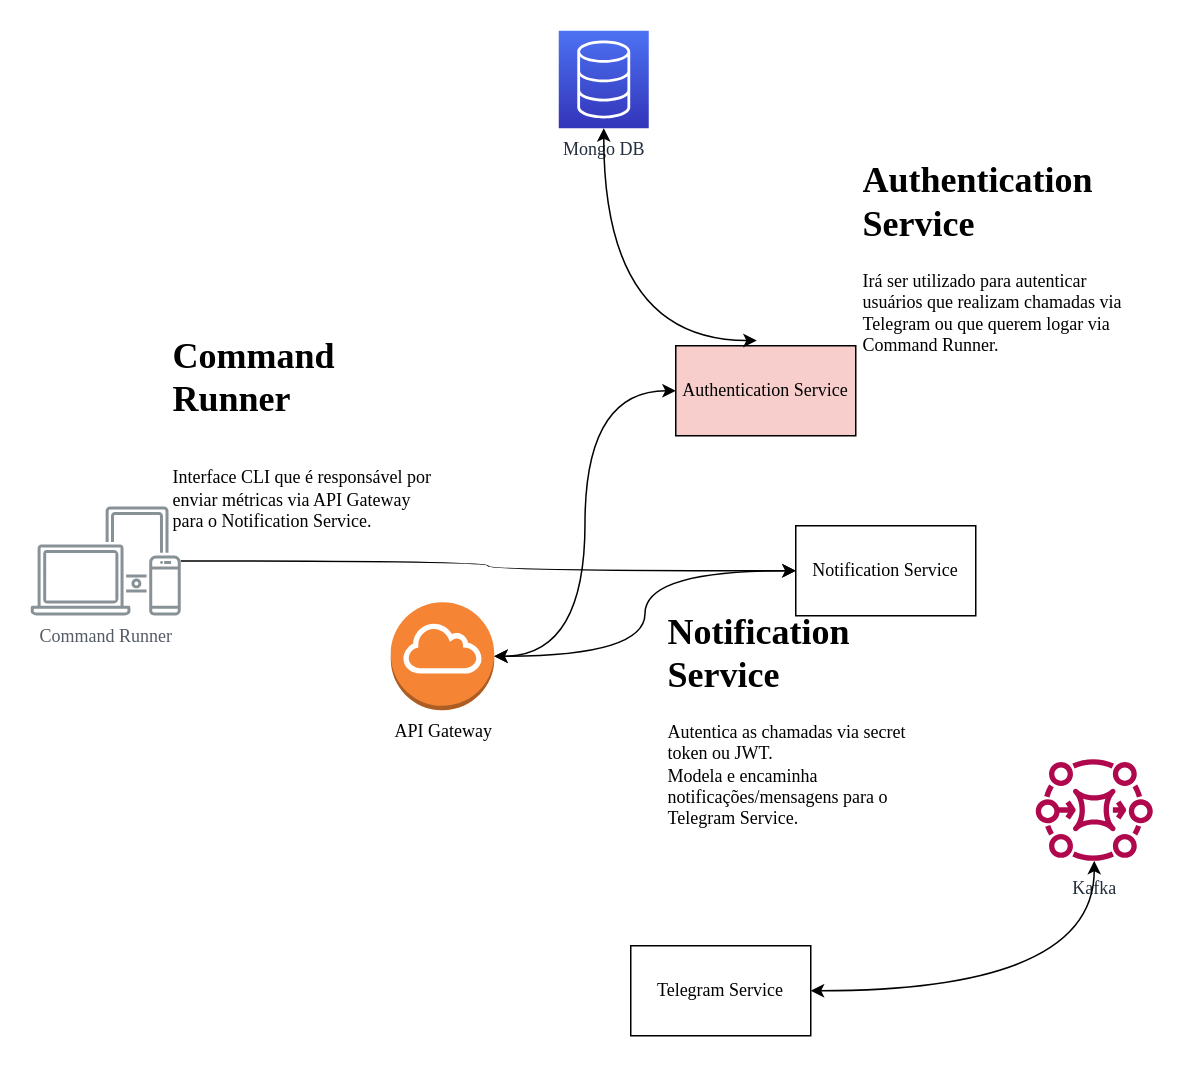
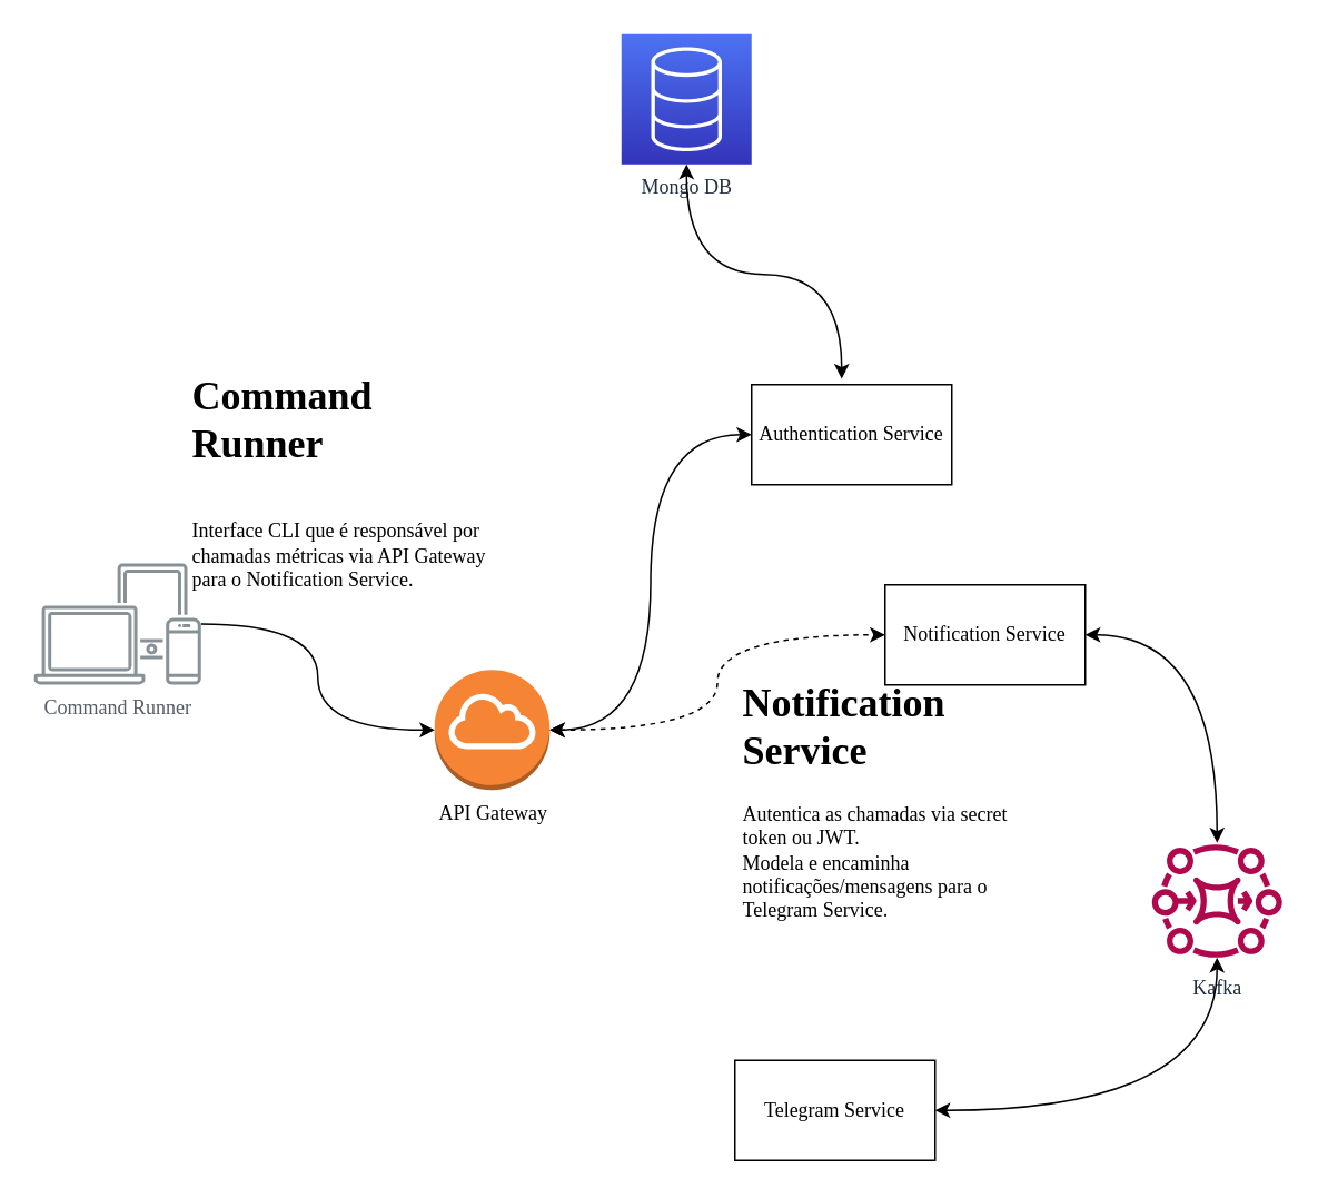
  <mxCell id="0" />
  <mxCell id="1" parent="0" />
- <mxCell id="2" value="" style="edgeStyle=orthogonalEdgeStyle;rounded=0;orthogonalLoop=1;jettySize=auto;html=1;fontFamily=Verdana;curved=1;" parent="1" source="3" target="7" edge="1"><mxGeometry relative="1" as="geometry" /></mxCell>
+ <mxCell id="2" value="" style="edgeStyle=orthogonalEdgeStyle;rounded=0;orthogonalLoop=1;jettySize=auto;html=1;fontFamily=Verdana;curved=1;" parent="1" source="3" target="4" edge="1"><mxGeometry relative="1" as="geometry" /></mxCell>
  <mxCell id="3" value="Command Runner" style="sketch=0;outlineConnect=0;gradientColor=none;fontColor=#545B64;strokeColor=none;fillColor=#879196;dashed=0;verticalLabelPosition=bottom;verticalAlign=top;align=center;html=1;fontSize=12;fontStyle=0;aspect=fixed;shape=mxgraph.aws4.illustration_devices;pointerEvents=1;fontFamily=Verdana;" parent="1" vertex="1"><mxGeometry x="20" y="337" width="100" height="73" as="geometry" /></mxCell>
  <mxCell id="4" value="API Gateway" style="outlineConnect=0;dashed=0;verticalLabelPosition=bottom;verticalAlign=top;align=center;html=1;shape=mxgraph.aws3.internet_gateway;fillColor=#F58534;gradientColor=none;fontFamily=Verdana;" parent="1" vertex="1"><mxGeometry x="260" y="401" width="69" height="72" as="geometry" /></mxCell>
- <mxCell id="5" value="Authentication Service" style="rounded=0;whiteSpace=wrap;html=1;fontFamily=Verdana;fillColor=#f8cecc;" parent="1" vertex="1"><mxGeometry x="450" y="230" width="120" height="60" as="geometry" /></mxCell>
+ <mxCell id="5" value="Authentication Service" style="rounded=0;whiteSpace=wrap;html=1;fontFamily=Verdana;" parent="1" vertex="1"><mxGeometry x="450" y="230" width="120" height="60" as="geometry" /></mxCell>
  <mxCell id="6" value="" style="endArrow=classic;startArrow=classic;html=1;rounded=0;fontFamily=Verdana;exitX=1;exitY=0.5;exitDx=0;exitDy=0;exitPerimeter=0;entryX=0;entryY=0.5;entryDx=0;entryDy=0;edgeStyle=orthogonalEdgeStyle;curved=1;" parent="1" source="4" target="5" edge="1"><mxGeometry width="50" height="50" relative="1" as="geometry"><mxPoint x="490" y="460" as="sourcePoint" /><mxPoint x="540" y="410" as="targetPoint" /></mxGeometry></mxCell>
  <mxCell id="7" value="Notification Service" style="rounded=0;whiteSpace=wrap;html=1;fontFamily=Verdana;" parent="1" vertex="1"><mxGeometry x="530" y="350" width="120" height="60" as="geometry" /></mxCell>
- <mxCell id="8" value="" style="endArrow=classic;startArrow=classic;html=1;rounded=0;fontFamily=Verdana;curved=1;exitX=1;exitY=0.5;exitDx=0;exitDy=0;exitPerimeter=0;entryX=0;entryY=0.5;entryDx=0;entryDy=0;edgeStyle=orthogonalEdgeStyle;" parent="1" source="4" target="7" edge="1"><mxGeometry width="50" height="50" relative="1" as="geometry"><mxPoint x="490" y="450" as="sourcePoint" /><mxPoint x="540" y="400" as="targetPoint" /></mxGeometry></mxCell>
+ <mxCell id="8" value="" style="endArrow=classic;startArrow=classic;html=1;rounded=0;fontFamily=Verdana;curved=1;exitX=1;exitY=0.5;exitDx=0;exitDy=0;exitPerimeter=0;entryX=0;entryY=0.5;entryDx=0;entryDy=0;edgeStyle=orthogonalEdgeStyle;dashed=1;" parent="1" source="4" target="7" edge="1"><mxGeometry width="50" height="50" relative="1" as="geometry"><mxPoint x="490" y="450" as="sourcePoint" /><mxPoint x="540" y="400" as="targetPoint" /></mxGeometry></mxCell>
  <mxCell id="9" value="Kafka" style="sketch=0;outlineConnect=0;fontColor=#232F3E;gradientColor=none;fillColor=#B0084D;strokeColor=none;dashed=0;verticalLabelPosition=bottom;verticalAlign=top;align=center;html=1;fontSize=12;fontStyle=0;aspect=fixed;pointerEvents=1;shape=mxgraph.aws4.mq_broker;fontFamily=Verdana;" parent="1" vertex="1"><mxGeometry x="690" y="500" width="78" height="78" as="geometry" /></mxCell>
- <mxCell id="11" value="Telegram Service" style="rounded=0;whiteSpace=wrap;html=1;fontFamily=Verdana;" parent="1" vertex="1"><mxGeometry x="420" y="630" width="120" height="60" as="geometry" /></mxCell>
+ <mxCell id="10" value="" style="endArrow=classic;startArrow=classic;html=1;rounded=0;fontFamily=Verdana;curved=1;exitX=1;exitY=0.5;exitDx=0;exitDy=0;edgeStyle=orthogonalEdgeStyle;" parent="1" source="7" target="9" edge="1"><mxGeometry width="50" height="50" relative="1" as="geometry"><mxPoint x="640" y="490" as="sourcePoint" /><mxPoint x="690" y="440" as="targetPoint" /></mxGeometry></mxCell>
+ <mxCell id="11" value="Telegram Service" style="rounded=0;whiteSpace=wrap;html=1;fontFamily=Verdana;" parent="1" vertex="1"><mxGeometry x="440" y="635" width="120" height="60" as="geometry" /></mxCell>
  <mxCell id="12" value="" style="endArrow=classic;startArrow=classic;html=1;rounded=0;fontFamily=Verdana;curved=1;exitX=1;exitY=0.5;exitDx=0;exitDy=0;edgeStyle=orthogonalEdgeStyle;" parent="1" source="11" target="9" edge="1"><mxGeometry width="50" height="50" relative="1" as="geometry"><mxPoint x="580" y="650" as="sourcePoint" /><mxPoint x="570" y="460" as="targetPoint" /></mxGeometry></mxCell>
  <mxCell id="13" value="&lt;h1&gt;Notification Service&lt;/h1&gt;&lt;div&gt;Autentica as chamadas via secret token ou JWT.&lt;/div&gt;&lt;div&gt;Modela e encaminha notificações/mensagens para o Telegram Service.&lt;/div&gt;" style="text;html=1;strokeColor=none;fillColor=none;spacing=5;spacingTop=-20;whiteSpace=wrap;overflow=hidden;rounded=0;fontFamily=Verdana;" parent="1" vertex="1"><mxGeometry x="440" y="401" width="190" height="159" as="geometry" /></mxCell>
- <mxCell id="14" value="&lt;h1&gt;Command Runner&lt;/h1&gt;&lt;div&gt;&lt;br&gt;&lt;/div&gt;&lt;div&gt;Interface CLI que é responsável por enviar métricas via API Gateway para o Notification Service.&lt;/div&gt;" style="text;html=1;strokeColor=none;fillColor=none;spacing=5;spacingTop=-20;whiteSpace=wrap;overflow=hidden;rounded=0;fontFamily=Verdana;" parent="1" vertex="1"><mxGeometry x="110" y="217" width="190" height="153" as="geometry" /></mxCell>
- <mxCell id="15" value="&lt;h1&gt;Authentication Service&lt;/h1&gt;&lt;div&gt;Irá ser utilizado para autenticar usuários que realizam chamadas via Telegram ou que querem logar via Command Runner.&lt;/div&gt;" style="text;html=1;strokeColor=none;fillColor=none;spacing=5;spacingTop=-20;whiteSpace=wrap;overflow=hidden;rounded=0;fontFamily=Verdana;" parent="1" vertex="1"><mxGeometry x="570" y="100" width="190" height="143" as="geometry" /></mxCell>
- <mxCell id="16" value="Mongo DB" style="sketch=0;points=[[0,0,0],[0.25,0,0],[0.5,0,0],[0.75,0,0],[1,0,0],[0,1,0],[0.25,1,0],[0.5,1,0],[0.75,1,0],[1,1,0],[0,0.25,0],[0,0.5,0],[0,0.75,0],[1,0.25,0],[1,0.5,0],[1,0.75,0]];outlineConnect=0;fontColor=#232F3E;gradientColor=#4D72F3;gradientDirection=north;fillColor=#3334B9;strokeColor=#ffffff;dashed=0;verticalLabelPosition=bottom;verticalAlign=top;align=center;html=1;fontSize=12;fontStyle=0;aspect=fixed;shape=mxgraph.aws4.resourceIcon;resIcon=mxgraph.aws4.database;fontFamily=Verdana;" parent="1" vertex="1"><mxGeometry x="372" y="20" width="60" height="65" as="geometry" /></mxCell>
+ <mxCell id="14" value="&lt;h1&gt;Command Runner&lt;/h1&gt;&lt;div&gt;&lt;br&gt;&lt;/div&gt;&lt;div&gt;Interface CLI que é responsável por chamadas métricas via API Gateway para o Notification Service.&lt;/div&gt;" style="text;html=1;strokeColor=none;fillColor=none;spacing=5;spacingTop=-20;whiteSpace=wrap;overflow=hidden;rounded=0;fontFamily=Verdana;" parent="1" vertex="1"><mxGeometry x="110" y="217" width="190" height="153" as="geometry" /></mxCell>
+ <mxCell id="16" value="Mongo DB" style="sketch=0;points=[[0,0,0],[0.25,0,0],[0.5,0,0],[0.75,0,0],[1,0,0],[0,1,0],[0.25,1,0],[0.5,1,0],[0.75,1,0],[1,1,0],[0,0.25,0],[0,0.5,0],[0,0.75,0],[1,0.25,0],[1,0.5,0],[1,0.75,0]];outlineConnect=0;fontColor=#232F3E;gradientColor=#4D72F3;gradientDirection=north;fillColor=#3334B9;strokeColor=#ffffff;dashed=0;verticalLabelPosition=bottom;verticalAlign=top;align=center;html=1;fontSize=12;fontStyle=0;aspect=fixed;shape=mxgraph.aws4.resourceIcon;resIcon=mxgraph.aws4.database;fontFamily=Verdana;" parent="1" vertex="1"><mxGeometry x="372" y="20" width="78" height="78" as="geometry" /></mxCell>
  <mxCell id="17" value="" style="endArrow=classic;startArrow=classic;html=1;rounded=0;fontFamily=Verdana;curved=1;entryX=0.5;entryY=1;entryDx=0;entryDy=0;entryPerimeter=0;exitX=0.45;exitY=-0.058;exitDx=0;exitDy=0;exitPerimeter=0;edgeStyle=orthogonalEdgeStyle;" parent="1" source="5" target="16" edge="1"><mxGeometry width="50" height="50" relative="1" as="geometry"><mxPoint x="390" y="190" as="sourcePoint" /><mxPoint x="440" y="140" as="targetPoint" /></mxGeometry></mxCell>
